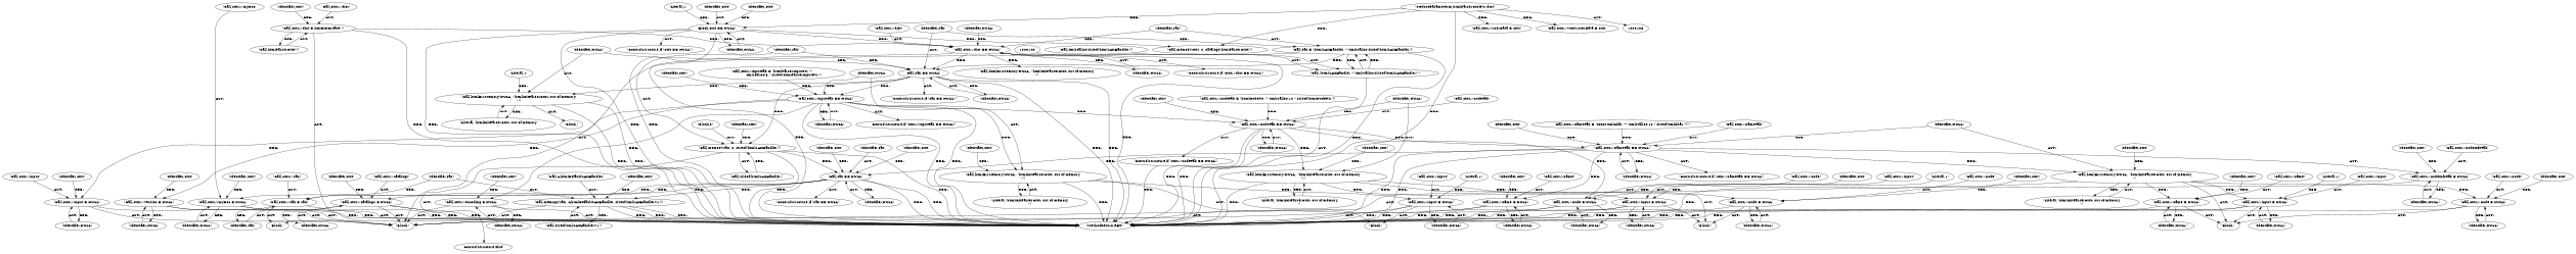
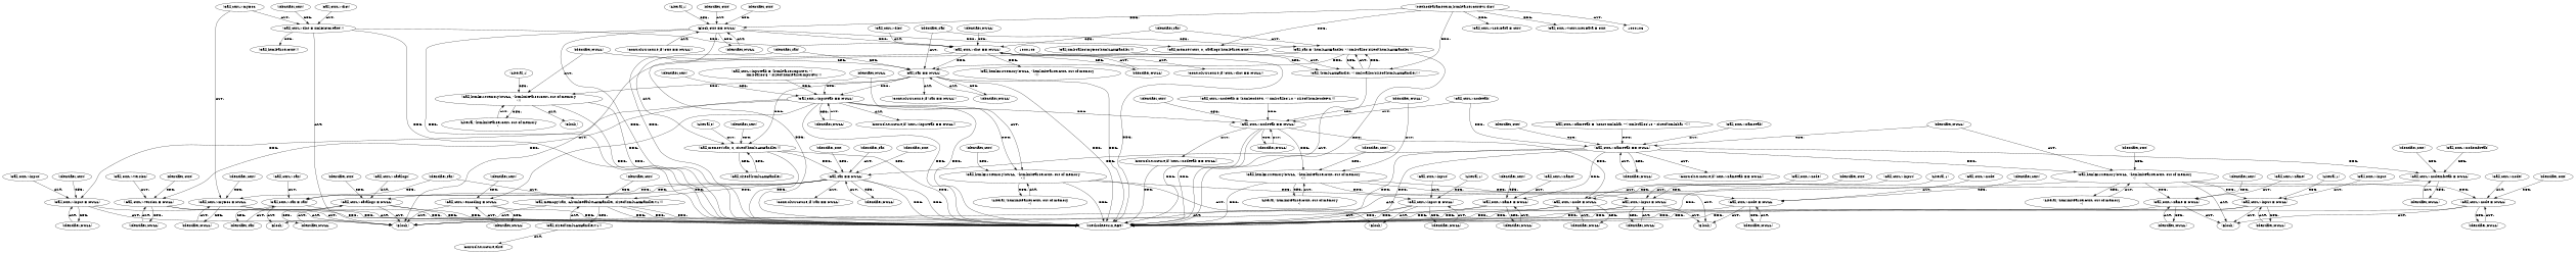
  digraph {
    n1 [label="(Call,sax == NULL)"]
    n2 [label="(Call,htmlErrMemory(NULL, \"htmlInitParserCtxt: out of memory\n\"))"]
    n3 [label="(Call,memset(sax, 0, sizeof(htmlSAXHandler)))"]
    n4 [label="(Call,ctxt->inputTab == NULL)"]
    n5 [label="(ControlStructure,if (sax == NULL))"]
    n6 [label="(Identifier,NULL)"]
    n7 [label="(MethodReturn,RET)"]
    n8 [label="(Literal,\"htmlInitParserCtxt: out of memory\n\")"]
    n9 [label="(Block,)"]
    n10 [label="(Call,sax == NULL)"]
    n11 [label="(Call,sizeof(htmlSAXHandler))"]
    n12 [label="(ControlStructure,else)"]
    n13 [label="(Call,htmlErrMemory(NULL, \"htmlInitParserCtxt: out of memory\n\"))"]
    n14 [label="(Call,ctxt->input = NULL)"]
    n15 [label="(Call,ctxt->version = NULL)"]
    n16 [label="(Call,ctxt->encoding = NULL)"]
    n17 [label="(Call,ctxt->nodeTab == NULL)"]
    n18 [label="(ControlStructure,if (ctxt->inputTab == NULL))"]
    n19 [label="(Identifier,NULL)"]
    n20 [label="(Call,sax = (htmlSAXHandler *) xmlMalloc(sizeof(htmlSAXHandler)))"]
    n21 [label="(Call,(htmlSAXHandler *) xmlMalloc(sizeof(htmlSAXHandler)))"]
    n22 [label="(Block,)"]
-   n23 [label="(Call,xmlMalloc(sizeof(htmlSAXHandler)))"]
+   n23 [label="(Call,xmlMalloc(myDoc(htmlSAXHandler)))"]
    n24 [label="(Call,ctxt->dict == NULL)"]
    n25 [label="(Call,htmlErrMemory(NULL, \"htmlInitParserCtxt: out of memory\n\"))"]
    n26 [label="(Identifier,NULL)"]
    n27 [label="(ControlStructure,if (ctxt->dict == NULL))"]
    n28 [label="(Call,ctxt->dict = xmlDictCreate())"]
    n29 [label="(Call,htmlParserCtxt())"]
    n30 [label="(Block,ctxt == NULL)"]
    n31 [label="(Call,memset(ctxt, 0, catalogs(htmlParserCtxt)))"]
    n32 [label="(Identifier,NULL)"]
    n33 [label="(ControlStructure,if (ctxt == NULL))"]
    n34 [label="(MethodParameterIn,htmlParserCtxtPtr dict)"]
    n35 [label="(Call,ctxt->userData = ctxt)"]
    n36 [label="(Call,ctxt->vctxt.userData = ctxt)"]
    1000103
    n38 [label="(Call,ctxt->sax = sax)"]
    n39 [label="(Call,memcpy(sax, &htmlDefaultSAXHandler, sizeof(xmlSAXHandlerV1)))"]
    n40 [label="(Call,ctxt->myDoc = NULL)"]
    n41 [label="(Call,ctxt->catalogs = NULL)"]
    n42 [label="(Identifier,NULL)"]
    n43 [label="(ControlStructure,if (sax == NULL))"]
    n44 [label="(Identifier,sax)"]
    n45 [label="(Block,)"]
    n46 [label="(Call,sizeof(xmlSAXHandlerV1))"]
    n47 [label="(Identifier,NULL)"]
    n48 [label="(Identifier,NULL)"]
    n49 [label="(Call,ctxt->input = NULL)"]
    n50 [label="(Block,)"]
    n51 [label="(Literal,\"htmlInitParserCtxt: out of memory\n\")"]
    n52 [label="(Identifier,NULL)"]
    n53 [label="(Identifier,NULL)"]
    n54 [label="(Identifier,NULL)"]
    n55 [label="(Call,htmlErrMemory(NULL, \"htmlInitParserCtxt: out of memory\n\"))"]
    n56 [label="(Call,ctxt->node = NULL)"]
    n57 [label="(Call,ctxt->nameTab == NULL)"]
    n58 [label="(Identifier,NULL)"]
    n59 [label="(ControlStructure,if (ctxt->nodeTab == NULL))"]
    n60 [label="(Identifier,NULL)"]
    n61 [label="(Call,ctxt->node = NULL)"]
    n62 [label="(Call,ctxt->input = NULL)"]
    n63 [label="(Block,)"]
    n64 [label="(Literal,\"htmlInitParserCtxt: out of memory\n\")"]
    n65 [label="(Identifier,NULL)"]
    n66 [label="(Call,htmlErrMemory(NULL, \"htmlInitParserCtxt: out of memory\n\"))"]
    n67 [label="(Call,ctxt->name = NULL)"]
    n68 [label="(Call,ctxt->nodeInfoTab = NULL)"]
    n69 [label="(ControlStructure,if (ctxt->nameTab == NULL))"]
    n70 [label="(Identifier,NULL)"]
    n71 [label="(Identifier,NULL)"]
    n72 [label="(Identifier,NULL)"]
    n73 [label="(Call,ctxt->name = NULL)"]
    n74 [label="(Call,ctxt->node = NULL)"]
    n75 [label="(Call,ctxt->input = NULL)"]
    n76 [label="(Block,)"]
    n77 [label="(Literal,\"htmlInitParserCtxt: out of memory\n\")"]
    n78 [label="(Identifier,NULL)"]
    n79 [label="(Identifier,NULL)"]
    n80 [label="(Identifier,NULL)"]
    n81 [label="(Identifier,NULL)"]
    n82 [label="(Identifier,NULL)"]
    n83 [label="(Call,ctxt->nodeTab)"]
    n84 [label="(Identifier,ctxt)"]
    n85 [label="(Identifier,ctxt)"]
    n86 [label="(Identifier,ctxt)"]
    n87 [label="(Literal,1)"]
    n88 [label="(Call,ctxt->dict)"]
    n89 [label="(Identifier,NULL)"]
    n90 [label="(Identifier,ctxt)"]
    n91 [label="(Identifier,ctxt)"]
    n92 [label="(Call,ctxt->node)"]
    n93 [label="(Call,ctxt->inputTab = (htmlParserInputPtr *)\n                      xmlMalloc(5 * sizeof(htmlParserInputPtr)))"]
-   n94 [label="(Block,0)"]
+   n94 [label="(Literal,0)"]
    n95 [label="(Literal,1)"]
    n96 [label="(Identifier,ctxt)"]
    n97 [label="(Call,ctxt->catalogs)"]
    n98 [label="(Call,ctxt->myDoc)"]
    n99 [label="(Call,ctxt->nodeTab = (htmlNodePtr *) xmlMalloc(10 * sizeof(htmlNodePtr)))"]
    n100 [label="(Identifier,NULL)"]
    n101 [label="(Identifier,NULL)"]
    n102 [label="(Identifier,ctxt)"]
+   n103 [label="(Call,ctxt->version)"]
    n104 [label="(Identifier,ctxt)"]
    n105 [label="(Identifier,ctxt)"]
    n106 [label="(Identifier,ctxt)"]
    n107 [label="(Call,ctxt->dict)"]
    n108 [label="(Literal,1)"]
    n109 [label="(Identifier,NULL)"]
    n110 [label="(Identifier,ctxt)"]
    n111 [label="(Identifier,NULL)"]
    n112 [label="(Call,ctxt->node)"]
    n113 [label="(Call,ctxt->name)"]
    n114 [label="(Identifier,ctxt)"]
    n115 [label="(Identifier,ctxt)"]
-   n116 [label="(Call,&htmlDefaultSAXHandler)"]
    n117 [label="(Literal,1)"]
    n118 [label="(Identifier,ctxt)"]
    n119 [label="(Call,ctxt->input)"]
    n120 [label="(Identifier,ctxt)"]
    n121 [label="(Identifier,ctxt)"]
    n122 [label="(Identifier,ctxt)"]
    n123 [label="(Call,ctxt->sax)"]
    n124 [label="(Call,ctxt->input)"]
    n125 [label="(Identifier,sax)"]
    n126 [label="(Identifier,ctxt)"]
    n127 [label="(Identifier,sax)"]
    n128 [label="(Identifier,ctxt)"]
    n129 [label="(Call,ctxt->nameTab = (const xmlChar **) xmlMalloc(10 * sizeof(xmlChar *)))"]
    n130 [label="(Identifier,ctxt)"]
    n131 [label="(Call,ctxt->input)"]
    n132 [label="(Identifier,sax)"]
    n133 [label="(Identifier,ctxt)"]
    n134 [label="(Identifier,ctxt)"]
    n135 [label="(Identifier,sax)"]
    n136 [label="(Identifier,sax)"]
    n137 [label="(Call,ctxt->node)"]
    n138 [label="(Identifier,ctxt)"]
    n139 [label="(Call,ctxt->nameTab)"]
    n140 [label="(Call,ctxt->nodeInfoTab)"]
    n141 [label="(Call,ctxt->input)"]
    n142 [label="(Literal,1)"]
    n143 [label="(Identifier,ctxt)"]
    n144 [label="(Call,ctxt->name)"]
    1000140
    n1 -> n2 [label="DDG: "]
    n1 -> n3 [label="DDG: "]
    n1 -> n4 [label="DDG: "]
    n1 -> n5 [label="AST: "]
    n1 -> n6 [label="CFG: "]
    n1 -> n7 [label="DDG: "]
    n1 -> n7 [label="DDG: "]
    n2 -> n7 [label="DDG: "]
    n2 -> n7 [label="DDG: "]
    n2 -> n8 [label="CFG: "]
    n2 -> n9 [label="AST: "]
    n3 -> n7 [label="DDG: "]
    n3 -> n7 [label="DDG: "]
    n3 -> n10 [label="DDG: "]
-   n3 -> n11 [label="AST: "]
-   n3 -> n12 [label="AST: "]
+   n3 -> n11 [label="CFG: "]
+   n46 -> n12 [label="AST: "]
    n4 -> n7 [label="DDG: "]
    n4 -> n7 [label="DDG: "]
    n4 -> n13 [label="DDG: "]
    n4 -> n14 [label="DDG: "]
    n4 -> n15 [label="DDG: "]
    n4 -> n16 [label="DDG: "]
    n4 -> n17 [label="DDG: "]
    n4 -> n18 [label="AST: "]
    n4 -> n19 [label="CFG: "]
    n6 -> n1 [label="AST: "]
    n8 -> n2 [label="AST: "]
    n10 -> n7 [label="DDG: "]
    n10 -> n7 [label="DDG: "]
    n10 -> n38 [label="DDG: "]
    n10 -> n39 [label="DDG: "]
    n10 -> n40 [label="DDG: "]
    n10 -> n41 [label="DDG: "]
    n10 -> n42 [label="CFG: "]
    n10 -> n43 [label="AST: "]
    n11 -> n3 [label="CFG: "]
    n13 -> n7 [label="DDG: "]
    n13 -> n49 [label="DDG: "]
    n13 -> n50 [label="AST: "]
    n13 -> n51 [label="CFG: "]
    n14 -> n7 [label="DDG: "]
    n14 -> n22 [label="AST: "]
    n14 -> n52 [label="CFG: "]
    n15 -> n7 [label="DDG: "]
    n15 -> n22 [label="AST: "]
    n15 -> n53 [label="CFG: "]
-   n16 -> n7 [label="AST: "]
+   n16 -> n7 [label="DDG: "]
    n16 -> n22 [label="AST: "]
    n16 -> n54 [label="CFG: "]
    n17 -> n7 [label="DDG: "]
    n17 -> n7 [label="DDG: "]
    n17 -> n55 [label="DDG: "]
    n17 -> n56 [label="DDG: "]
-   n17 -> n57 [label="DDG: "]
+   n83 -> n57 [label="DDG: "]
    n17 -> n58 [label="CFG: "]
    n17 -> n59 [label="AST: "]
    n19 -> n4 [label="AST: "]
    n20 -> n1 [label="DDG: "]
    n20 -> n7 [label="DDG: "]
    n20 -> n21 [label="CFG: "]
    n20 -> n22 [label="AST: "]
    n21 -> n7 [label="AST: "]
    n21 -> n20 [label="AST: "]
    n21 -> n20 [label="DDG: "]
    n23 -> n21 [label="AST: "]
    n24 -> n1 [label="DDG: "]
    n24 -> n7 [label="DDG: "]
    n24 -> n7 [label="DDG: "]
    n24 -> n25 [label="DDG: "]
    n24 -> n26 [label="CFG: "]
    n24 -> n27 [label="AST: "]
    n26 -> n24 [label="AST: "]
    n28 -> n7 [label="DDG: "]
    n28 -> n22 [label="AST: "]
    n28 -> n24 [label="DDG: "]
    n28 -> n29 [label="CFG: "]
-   n29 -> n28 [label="AST: "]
+   n98 -> n28 [label="AST: "]
    n30 -> n7 [label="DDG: "]
    n30 -> n7 [label="DDG: "]
    n30 -> n7 [label="DDG: "]
    n30 -> n24 [label="DDG: "]
    n30 -> n31 [label="DDG: "]
    n30 -> n32 [label="CFG: "]
-   n30 -> n33 [label="AST: "]
+   n33 -> n30 [label="AST: "]
    n32 -> n30 [label="AST: "]
-   n34 -> n7 [label="DDG: "]
+   n34 -> n21 [label="DDG: "]
    n34 -> n30 [label="DDG: "]
    n34 -> n31 [label="DDG: "]
    n34 -> n35 [label="DDG: "]
    n34 -> n36 [label="DDG: "]
    n34 -> 1000103 [label="AST: "]
    n38 -> n7 [label="DDG: "]
    n38 -> n44 [label="CFG: "]
    n38 -> n45 [label="AST: "]
    n39 -> n7 [label="DDG: "]
    n39 -> n7 [label="DDG: "]
    n39 -> n7 [label="DDG: "]
    n39 -> n45 [label="AST: "]
    n39 -> n46 [label="CFG: "]
    n40 -> n7 [label="AST: "]
    n40 -> n22 [label="AST: "]
    n40 -> n47 [label="CFG: "]
    n41 -> n7 [label="DDG: "]
    n41 -> n7 [label="DDG: "]
    n41 -> n22 [label="AST: "]
    n41 -> n48 [label="CFG: "]
    n42 -> n10 [label="AST: "]
    n44 -> n38 [label="AST: "]
    n46 -> n39 [label="AST: "]
    n47 -> n40 [label="AST: "]
    n48 -> n41 [label="AST: "]
    n49 -> n7 [label="DDG: "]
    n49 -> n7 [label="DDG: "]
    n49 -> n50 [label="AST: "]
    n49 -> n60 [label="CFG: "]
    n51 -> n13 [label="AST: "]
    n52 -> n14 [label="AST: "]
    n53 -> n15 [label="AST: "]
    n54 -> n16 [label="AST: "]
    n55 -> n7 [label="DDG: "]
    n55 -> n61 [label="DDG: "]
    n55 -> n62 [label="DDG: "]
    n55 -> n63 [label="AST: "]
    n55 -> n64 [label="CFG: "]
    n56 -> n7 [label="DDG: "]
    n56 -> n22 [label="AST: "]
    n56 -> n65 [label="CFG: "]
    n57 -> n7 [label="DDG: "]
    n57 -> n7 [label="DDG: "]
    n57 -> n10 [label="DDG: "]
    n57 -> n66 [label="DDG: "]
    n57 -> n67 [label="DDG: "]
-   n57 -> n68 [label="AST: "]
+   n57 -> n68 [label="DDG: "]
    n57 -> n69 [label="AST: "]
    n57 -> n70 [label="CFG: "]
    n58 -> n17 [label="AST: "]
    n59 -> n7 [label="DDG: "]
    n60 -> n49 [label="AST: "]
    n61 -> n7 [label="DDG: "]
    n61 -> n63 [label="AST: "]
    n61 -> n71 [label="CFG: "]
    n62 -> n7 [label="DDG: "]
    n62 -> n7 [label="DDG: "]
    n62 -> n63 [label="AST: "]
    n62 -> n72 [label="CFG: "]
    n64 -> n55 [label="AST: "]
    n65 -> n56 [label="AST: "]
    n66 -> n7 [label="DDG: "]
    n66 -> n73 [label="DDG: "]
    n66 -> n74 [label="DDG: "]
    n66 -> n75 [label="DDG: "]
    n66 -> n76 [label="AST: "]
    n66 -> n77 [label="CFG: "]
    n67 -> n7 [label="DDG: "]
    n67 -> n22 [label="AST: "]
    n67 -> n78 [label="CFG: "]
    n68 -> n22 [label="AST: "]
    n68 -> n79 [label="CFG: "]
    n70 -> n57 [label="AST: "]
    n71 -> n61 [label="AST: "]
    n72 -> n62 [label="AST: "]
    n73 -> n7 [label="DDG: "]
    n73 -> n76 [label="AST: "]
    n73 -> n80 [label="CFG: "]
    n74 -> n7 [label="DDG: "]
    n74 -> n76 [label="AST: "]
    n74 -> n81 [label="CFG: "]
    n75 -> n7 [label="DDG: "]
    n75 -> n7 [label="DDG: "]
    n75 -> n76 [label="AST: "]
    n75 -> n82 [label="CFG: "]
    n77 -> n66 [label="AST: "]
    n78 -> n67 [label="AST: "]
    n79 -> n68 [label="AST: "]
    n80 -> n73 [label="AST: "]
    n81 -> n74 [label="AST: "]
    n82 -> n75 [label="AST: "]
    n83 -> n17 [label="AST: "]
    n84 -> n30 [label="AST: "]
    n85 -> n61 [label="CFG: "]
    n86 -> n67 [label="CFG: "]
    n87 -> n49 [label="CFG: "]
    n88 -> n28 [label="AST: "]
    n89 -> n4 [label="CFG: "]
    n89 -> n13 [label="AST: "]
    n90 -> n28 [label="CFG: "]
    n91 -> n57 [label="CFG: "]
    n92 -> n74 [label="AST: "]
    n93 -> n4 [label="DDG: "]
    n94 -> n3 [label="AST: "]
    n95 -> n2 [label="CFG: "]
    n96 -> n56 [label="CFG: "]
    n97 -> n41 [label="AST: "]
    n98 -> n40 [label="AST: "]
    n99 -> n17 [label="DDG: "]
    n100 -> n17 [label="CFG: "]
    n100 -> n55 [label="AST: "]
    n101 -> n1 [label="CFG: "]
    n101 -> n2 [label="AST: "]
    n102 -> n16 [label="CFG: "]
+   n103 -> n15 [label="AST: "]
    n104 -> n15 [label="CFG: "]
    n105 -> n14 [label="CFG: "]
    n106 -> n55 [label="CFG: "]
    n107 -> n24 [label="AST: "]
    n108 -> n75 [label="CFG: "]
    n109 -> n24 [label="CFG: "]
    n110 -> n17 [label="CFG: "]
    n111 -> n57 [label="CFG: "]
    n111 -> n66 [label="AST: "]
    n112 -> n61 [label="AST: "]
    n113 -> n67 [label="AST: "]
    n114 -> n13 [label="CFG: "]
    n115 -> n30 [label="CFG: "]
-   n116 -> n39 [label="AST: "]
    n117 -> n30 [label="CFG: "]
    n118 -> n68 [label="CFG: "]
    n119 -> n49 [label="AST: "]
    n120 -> n41 [label="CFG: "]
    n121 -> n39 [label="CFG: "]
    n122 -> n66 [label="CFG: "]
    n123 -> n38 [label="AST: "]
    n124 -> n14 [label="AST: "]
    n125 -> n10 [label="AST: "]
    n126 -> n4 [label="CFG: "]
    n127 -> n1 [label="AST: "]
    n127 -> n20 [label="CFG: "]
    n128 -> n10 [label="CFG: "]
    n129 -> n57 [label="DDG: "]
    n130 -> n73 [label="CFG: "]
    n131 -> n62 [label="AST: "]
    n132 -> n20 [label="AST: "]
    n132 -> n24 [label="CFG: "]
    n133 -> n10 [label="CFG: "]
    n134 -> n3 [label="CFG: "]
    n135 -> n1 [label="CFG: "]
    n135 -> n3 [label="AST: "]
    n136 -> n38 [label="CFG: "]
    n136 -> n39 [label="AST: "]
    n137 -> n56 [label="AST: "]
    n138 -> n40 [label="CFG: "]
    n139 -> n57 [label="AST: "]
-   n140 -> n68 [label="AST: "]
+   n140 -> n68 [label="CFG: "]
    n141 -> n75 [label="AST: "]
    n142 -> n62 [label="CFG: "]
    n143 -> n74 [label="CFG: "]
    n144 -> n73 [label="AST: "]
-   1000140 -> n21 [label="AST: "]
+   1000140 -> n21 [label="CFG: "]
  }
